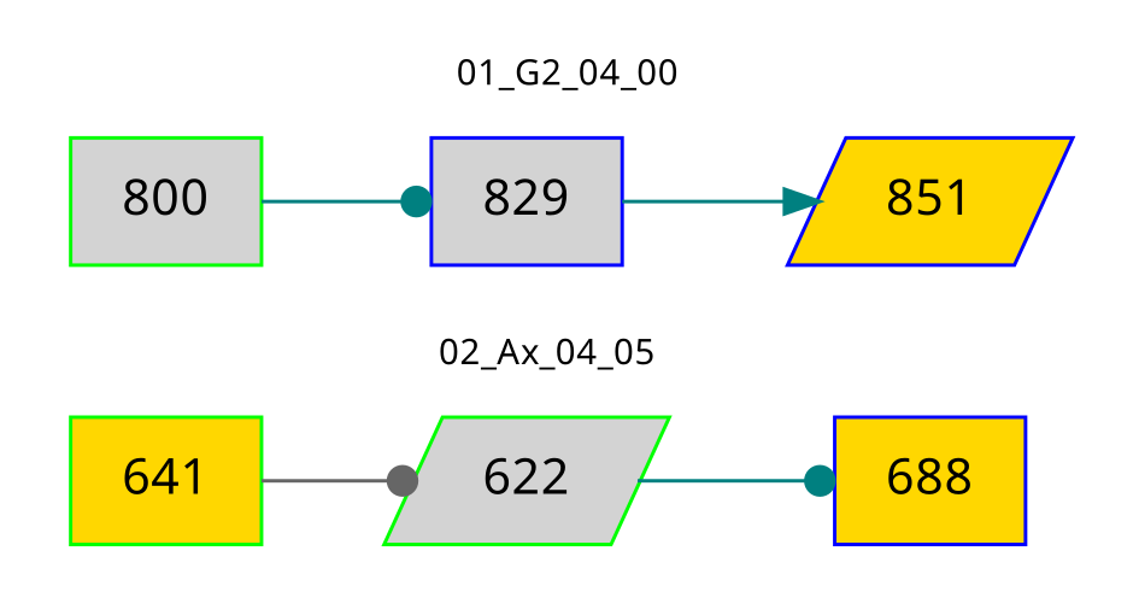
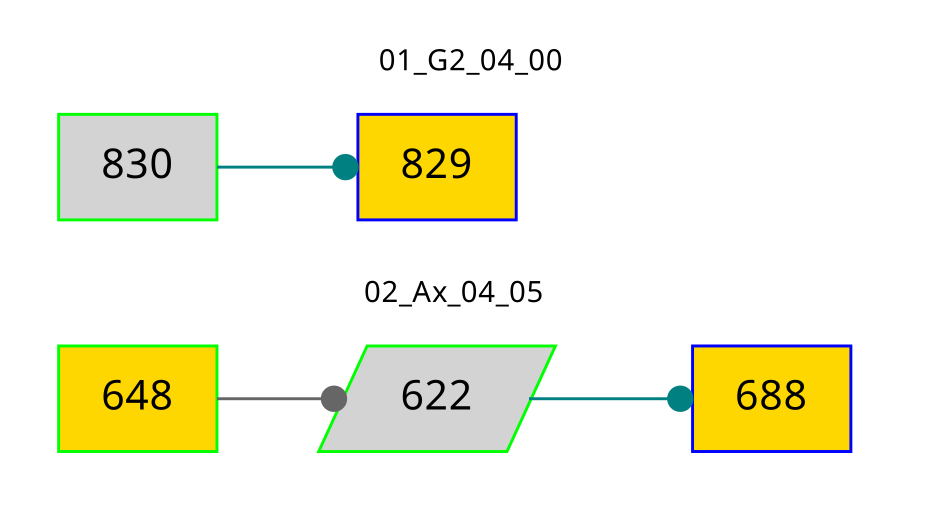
  digraph {
    fontname="Noto Sans"
    rankdir=LR
    node [color=green fillcolor=gold fontname="Noto Sans" shape=box style=filled]
    edge [arrowhead=dot color=teal fontname="Noto Sans"]
-   n1 [label=641]
+   n1 [label=648]
    n2 [fillcolor=lightgrey label=622 shape=parallelogram]
    n3 [color=blue label=688]
-   n4 [fillcolor=lightgrey label=800]
-   n5 [color=blue fillcolor=lightgrey label=829]
-   n6 [color=blue label=851 shape=parallelogram]
+   n4 [fillcolor=lightgrey label=830]
+   n5 [color=blue label=829]
    subgraph cluster_1 {
      color=white
      fontsize=10
      label="02_Ax_04_05"
      n1
      n2
      n3
    }
    subgraph cluster_2 {
      color=white
      fontsize=10
      label="01_G2_04_00"
      n4
      n5
-     n6
    }
    n1 -> n2 [color=gray40]
    n2 -> n3
    n4 -> n5
-   n5 -> n6 [arrowhead=normal]
  }
